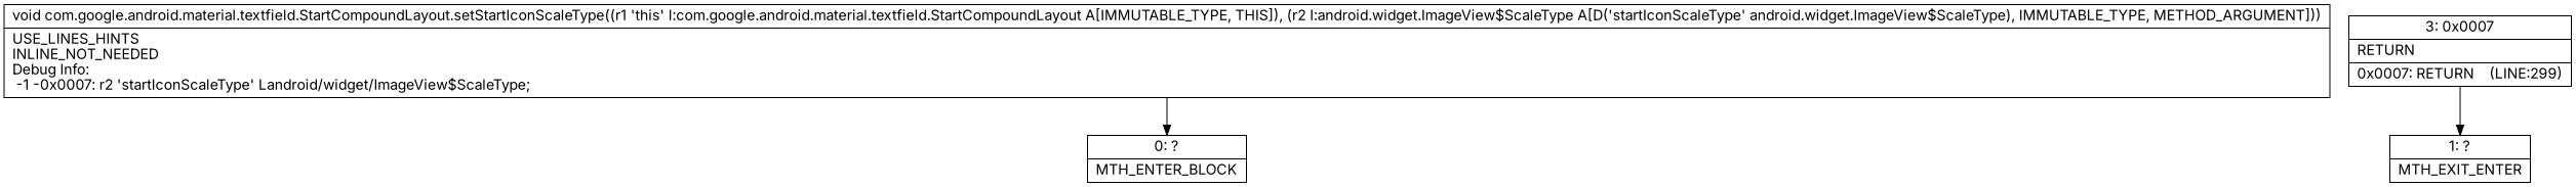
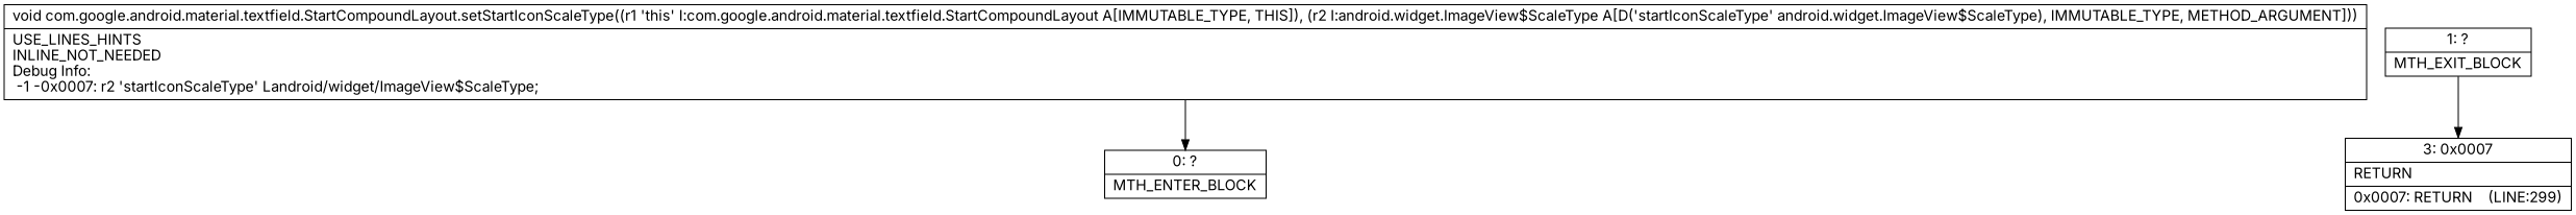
  digraph {
    fontname=Inter
    node [fontname=Inter shape=record]
    edge [fontname=Inter]
    n1 [label="{0\:\ ?|MTH_ENTER_BLOCK\l}"]
    n2 [label="{3\:\ 0x0007|RETURN\l|0x0007: RETURN    (LINE:299)\l}"]
-   n3 [label="{1\:\ ?|MTH_EXIT_ENTER\l}"]
+   n3 [label="{1\:\ ?|MTH_EXIT_BLOCK\l}"]
    n4 [label="{void com.google.android.material.textfield.StartCompoundLayout.setStartIconScaleType((r1 'this' I:com.google.android.material.textfield.StartCompoundLayout A[IMMUTABLE_TYPE, THIS]), (r2 I:android.widget.ImageView$ScaleType A[D('startIconScaleType' android.widget.ImageView$ScaleType), IMMUTABLE_TYPE, METHOD_ARGUMENT]))  | USE_LINES_HINTS\lINLINE_NOT_NEEDED\lDebug Info:\l  \-1 \-0x0007: r2 'startIconScaleType' Landroid\/widget\/ImageView$ScaleType;\l}"]
-   n2 -> n3
+   n3 -> n2
    n4 -> n1
  }
